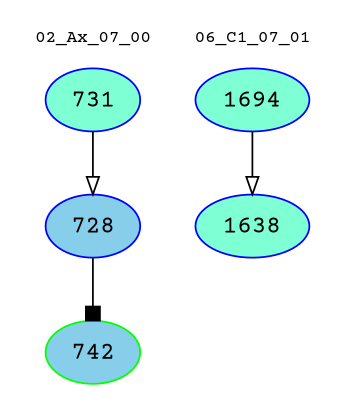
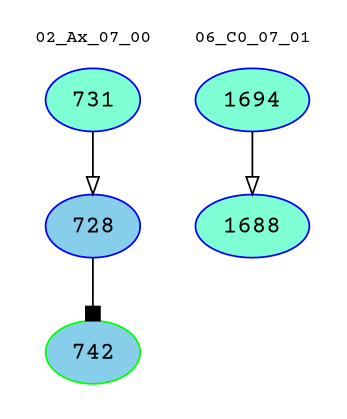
  digraph {
    fontname="Courier Prime"
    node [color=blue fillcolor=aquamarine fontname="Courier Prime" style=filled]
    edge [arrowhead=onormal color=black fontname="Courier Prime"]
    n1 [label=731]
    n2 [fillcolor=skyblue label=728]
    n3 [color=green fillcolor=skyblue label=742]
    n4 [label=1694]
-   n5 [label=1638]
+   n5 [label=1688]
    subgraph cluster_1 {
      color=white
      fontsize=10
      label="02_Ax_07_00"
      n1
      n2
      n3
    }
    subgraph cluster_2 {
      color=white
      fontsize=10
-     label="06_C1_07_01"
+     label="06_C0_07_01"
      n4
      n5
    }
    n1 -> n2
    n2 -> n3 [arrowhead=box]
    n4 -> n5
  }
